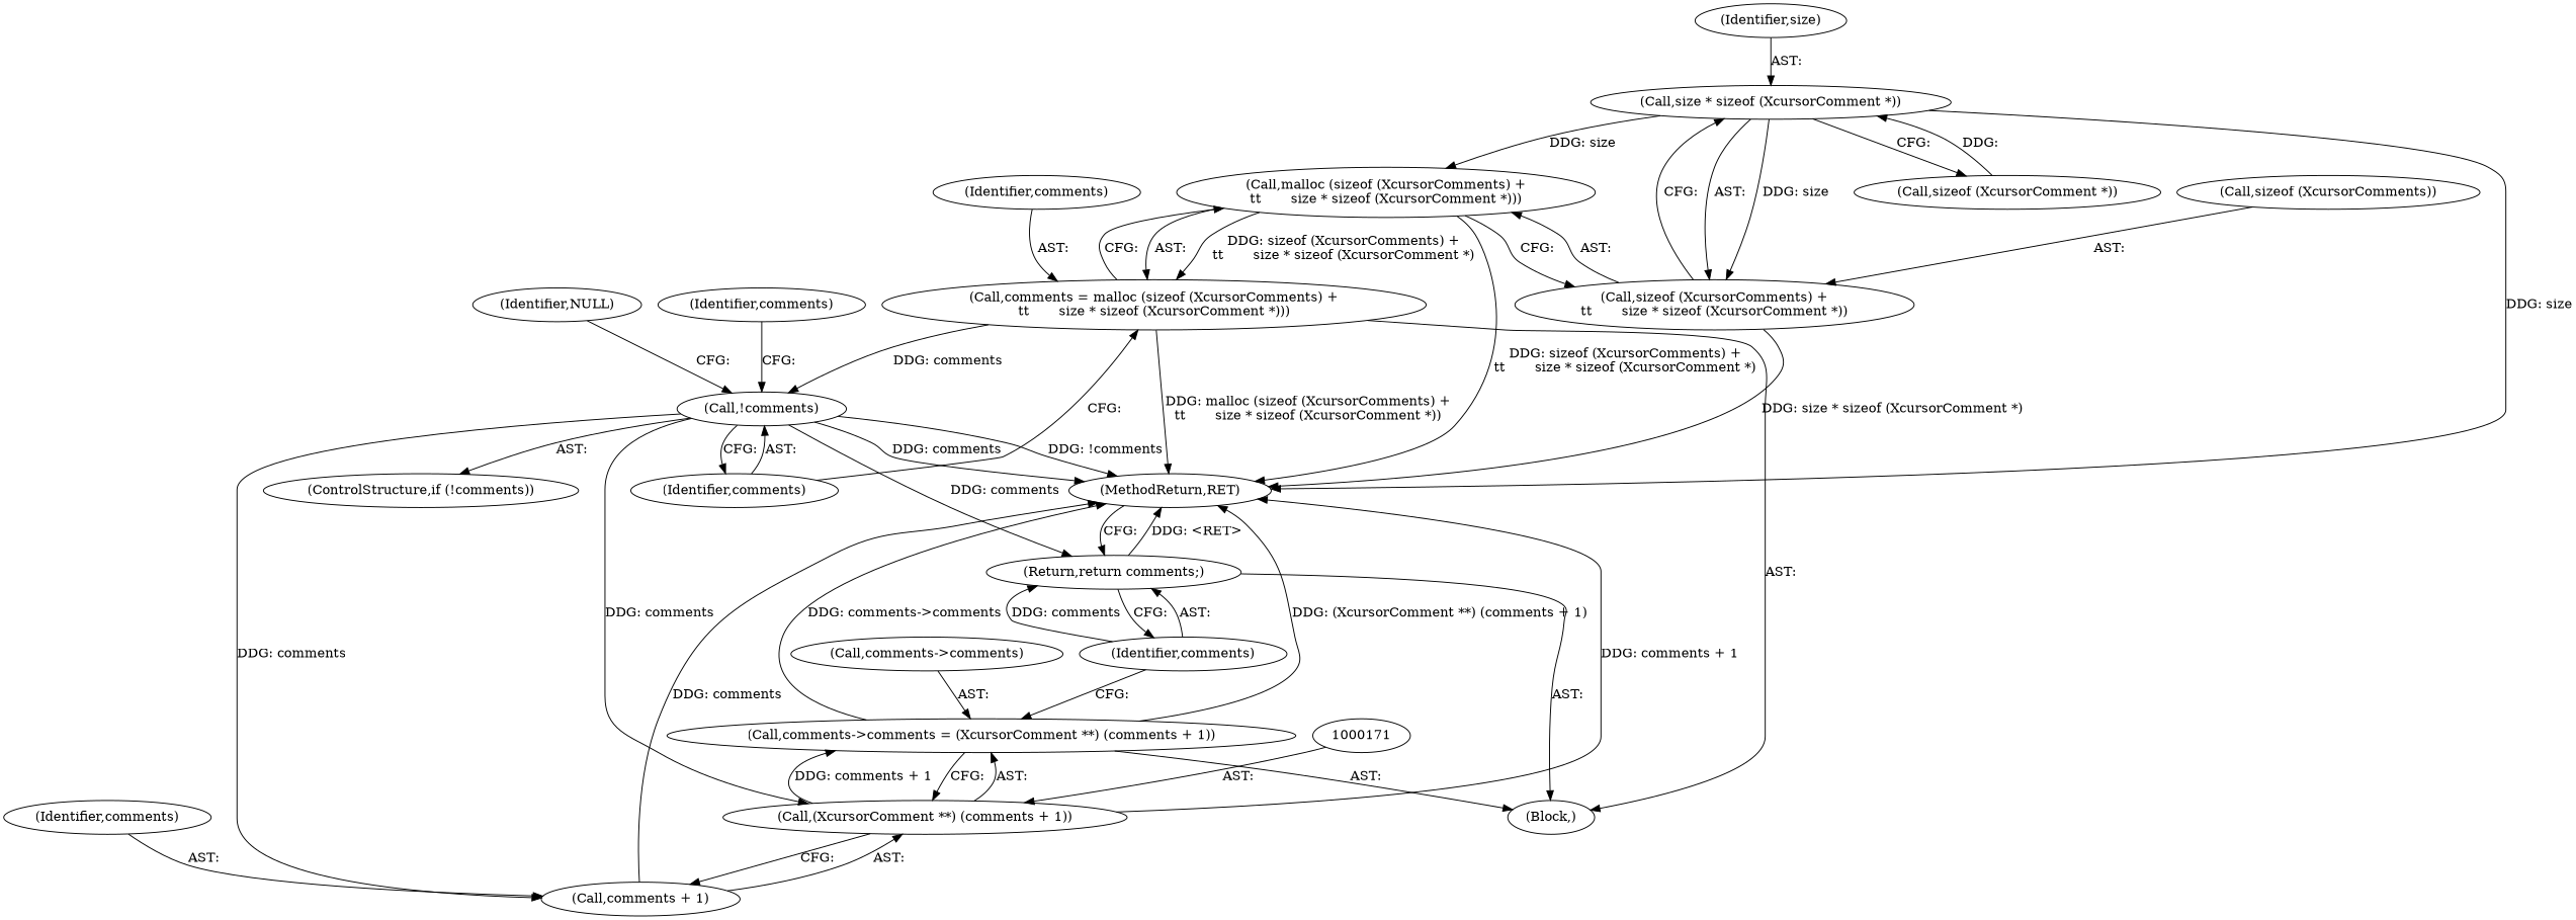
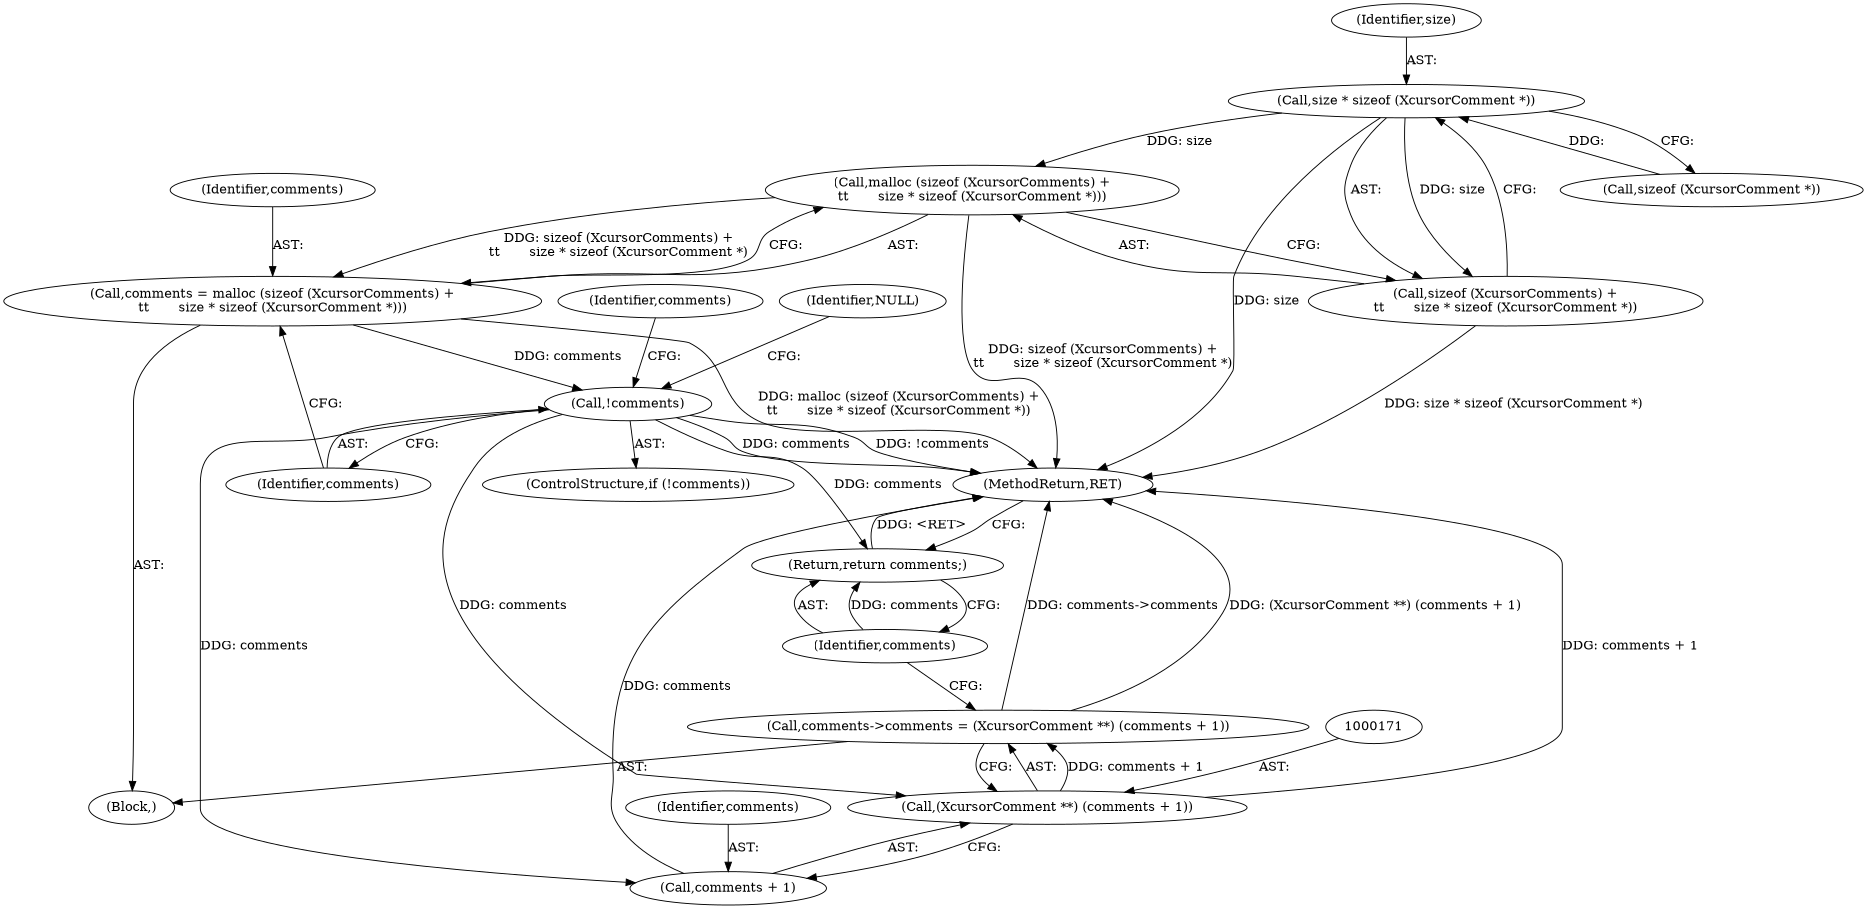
  digraph {
    n1 [label="(Call,size * sizeof (XcursorComment *))"]
    n2 [label="(Call,malloc (sizeof (XcursorComments) +\n\t\t       size * sizeof (XcursorComment *)))"]
    n3 [label="(Call,sizeof (XcursorComments) +\n\t\t       size * sizeof (XcursorComment *))"]
    n4 [label="(Call,sizeof (XcursorComment *))"]
    n5 [label="(MethodReturn,RET)"]
    n6 [label="(Call,comments = malloc (sizeof (XcursorComments) +\n\t\t       size * sizeof (XcursorComment *)))"]
    n7 [label="(Return,return comments;)"]
    n8 [label="(Call,!comments)"]
    n9 [label="(Block,)"]
    n10 [label="(Call,(XcursorComment **) (comments + 1))"]
    n11 [label="(Call,comments + 1)"]
    n12 [label="(Identifier,comments)"]
    n13 [label="(ControlStructure,if (!comments))"]
    n14 [label="(Call,comments->comments = (XcursorComment **) (comments + 1))"]
    n15 [label="(Identifier,comments)"]
    n16 [label="(Identifier,NULL)"]
    n17 [label="(Identifier,comments)"]
    n18 [label="(Identifier,comments)"]
-   n19 [label="(Call,sizeof (XcursorComments))"]
-   n20 [label="(Call,comments->comments)"]
    n21 [label="(Identifier,size)"]
    n22 [label="(Identifier,comments)"]
    1000171
    n1 -> n2 [label="DDG: size"]
    n1 -> n3 [label="AST: "]
    n1 -> n3 [label="DDG: size"]
    n1 -> n4 [label="CFG: "]
    n1 -> n5 [label="DDG: size"]
    n2 -> n3 [label="CFG: "]
    n2 -> n5 [label="DDG: sizeof (XcursorComments) +\n\t\t       size * sizeof (XcursorComment *)"]
    n2 -> n6 [label="AST: "]
    n2 -> n6 [label="DDG: sizeof (XcursorComments) +\n\t\t       size * sizeof (XcursorComment *)"]
    n3 -> n1 [label="CFG: "]
    n3 -> n2 [label="AST: "]
    n3 -> n5 [label="DDG: size * sizeof (XcursorComment *)"]
    n4 -> n1 [label="DDG: "]
    n5 -> n7 [label="CFG: "]
    n6 -> n2 [label="CFG: "]
    n6 -> n5 [label="DDG: malloc (sizeof (XcursorComments) +\n\t\t       size * sizeof (XcursorComment *))"]
    n6 -> n8 [label="DDG: comments"]
    n6 -> n9 [label="AST: "]
    n7 -> n5 [label="DDG: <RET>"]
-   n7 -> n9 [label="AST: "]
    n7 -> n15 [label="CFG: "]
    n8 -> n5 [label="DDG: !comments"]
    n8 -> n5 [label="DDG: comments"]
    n8 -> n7 [label="DDG: comments"]
    n8 -> n10 [label="DDG: comments"]
    n8 -> n11 [label="DDG: comments"]
    n8 -> n12 [label="CFG: "]
    n8 -> n13 [label="AST: "]
    n10 -> n5 [label="DDG: comments + 1"]
    n10 -> n11 [label="CFG: "]
    n10 -> n14 [label="AST: "]
    n10 -> n14 [label="DDG: comments + 1"]
    n11 -> n5 [label="DDG: comments"]
    n11 -> n10 [label="AST: "]
    n12 -> n6 [label="CFG: "]
    n12 -> n8 [label="AST: "]
    n14 -> n5 [label="DDG: comments->comments"]
    n14 -> n5 [label="DDG: (XcursorComment **) (comments + 1)"]
    n14 -> n9 [label="AST: "]
    n14 -> n10 [label="CFG: "]
    n15 -> n7 [label="AST: "]
    n15 -> n7 [label="DDG: comments"]
    n15 -> n14 [label="CFG: "]
    n16 -> n8 [label="CFG: "]
    n17 -> n6 [label="AST: "]
    n18 -> n11 [label="AST: "]
-   n19 -> n3 [label="AST: "]
-   n20 -> n14 [label="AST: "]
    n21 -> n1 [label="AST: "]
    n22 -> n8 [label="CFG: "]
    1000171 -> n10 [label="AST: "]
  }
